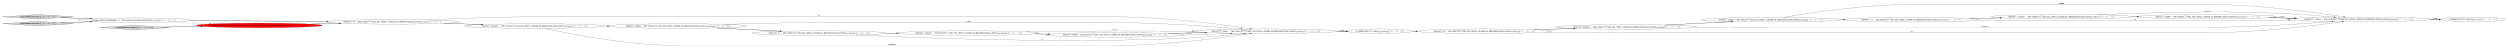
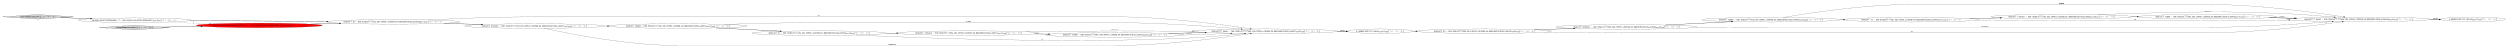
  digraph {
    fontname="Courier Prime"
    rankdir=LR
    node [fillcolor=white fontname="Courier Prime" shape=ellipse style=filled]
    edge [fontname="Courier Prime" style=bold]
    n1 [fillcolor=red label="DefaultIntervalXYDataset<String> d = new DefaultIntervalXYDataset<>()@@@3@@@['0', '1', '0']"]
    n2 [label="double(( x1 = new double((((edu.fdu.CPPDG.tinypdg.pe.ExpressionInfo@1bee2b@@@4@@@['1', '1', '1']"]
    n3 [label="double(((( data1 = new double((((((edu.fdu.CPPDG.tinypdg.pe.ExpressionInfo@1bee67@@@22@@@['1', '1', '1']"]
    n4 [label="double(( x1Start = new double((((edu.fdu.CPPDG.tinypdg.pe.ExpressionInfo@1bee35@@@7@@@['1', '1', '1']"]
    n5 [label="double(( x2Start = new double((((edu.fdu.CPPDG.tinypdg.pe.ExpressionInfo@1bee84@@@29@@@['1', '1', '1']"]
    n6 [label="double(((( data2 = new double((((((edu.fdu.CPPDG.tinypdg.pe.ExpressionInfo@1beeb6@@@44@@@['1', '1', '1']"]
    n7 [label="double(( x2End = new double((((edu.fdu.CPPDG.tinypdg.pe.ExpressionInfo@1bee8e@@@32@@@['1', '1', '1']"]
    n8 [label="d.addSeries(\"S2\",data2)@@@47@@@['1', '1', '1']"]
    n9 [label="double(( y2 = new double((((edu.fdu.CPPDG.tinypdg.pe.ExpressionInfo@1bee98@@@35@@@['1', '1', '1']"]
    n10 [label="double(( y1Start = new double((((edu.fdu.CPPDG.tinypdg.pe.ExpressionInfo@1bee53@@@16@@@['1', '1', '1']"]
    n11 [label="double(( y1End = new double((((edu.fdu.CPPDG.tinypdg.pe.ExpressionInfo@1bee5d@@@19@@@['1', '1', '1']"]
    n12 [label="d.addSeries(\"S1\",data1)@@@25@@@['1', '1', '1']"]
    n13 [label="double(( y1 = new double((((edu.fdu.CPPDG.tinypdg.pe.ExpressionInfo@1bee49@@@13@@@['1', '1', '1']"]
    n14 [label="double(( x1End = new double((((edu.fdu.CPPDG.tinypdg.pe.ExpressionInfo@1bee3f@@@10@@@['1', '1', '1']"]
    n15 [label="double(( x2 = new double((((edu.fdu.CPPDG.tinypdg.pe.ExpressionInfo@1bee7a@@@26@@@['1', '1', '1']"]
    n16 [label="double(( y2Start = new double((((edu.fdu.CPPDG.tinypdg.pe.ExpressionInfo@1beea2@@@38@@@['1', '1', '1']"]
    n17 [label="double(( y2End = new double((((edu.fdu.CPPDG.tinypdg.pe.ExpressionInfo@1beeac@@@41@@@['1', '1', '1']"]
    n18 [fillcolor=lightgray label="createSampleDataset1['0', '1', '0']" shape=diamond]
    n19 [label="DefaultIntervalXYDataset d = new DefaultIntervalXYDataset()@@@3@@@['1', '0', '1']"]
    n20 [fillcolor=lightgray label="createSampleDataset1['1', '0', '0']" shape=diamond]
-   n21 [fillcolor=lightgray label="createSampleDataset1['0', '0', '1']" shape=diamond]
    n1 -> n2
    n2 -> n3 [label=x1 style=solid]
    n2 -> n4
    n3 -> n12 [label=data1 style=solid]
    n3 -> n12
    n4 -> n3 [label=x1Start style=solid]
    n4 -> n14
    n5 -> n6 [label=x2Start style=solid]
    n5 -> n7
    n6 -> n8 [label=data2 style=solid]
    n6 -> n8
    n7 -> n6 [label=x2End style=solid]
    n7 -> n9
    n9 -> n6 [label=y2 style=solid]
    n9 -> n16
    n10 -> n3 [label=y1Start style=solid]
    n10 -> n11
    n11 -> n3 [label=y1End style=solid]
    n11 -> n3
    n12 -> n15
    n13 -> n3 [label=y1 style=solid]
    n13 -> n10
    n14 -> n3 [label=x1End style=solid]
    n14 -> n13
    n15 -> n5
    n15 -> n6 [label=x2 style=solid]
    n16 -> n6 [label=y2Start style=solid]
    n16 -> n17
    n17 -> n6
    n17 -> n6 [label=y2End style=solid]
    n18 -> n1
    n19 -> n1 [label=0 style=dashed]
    n19 -> n2
    n20 -> n19
-   n21 -> n19
  }
